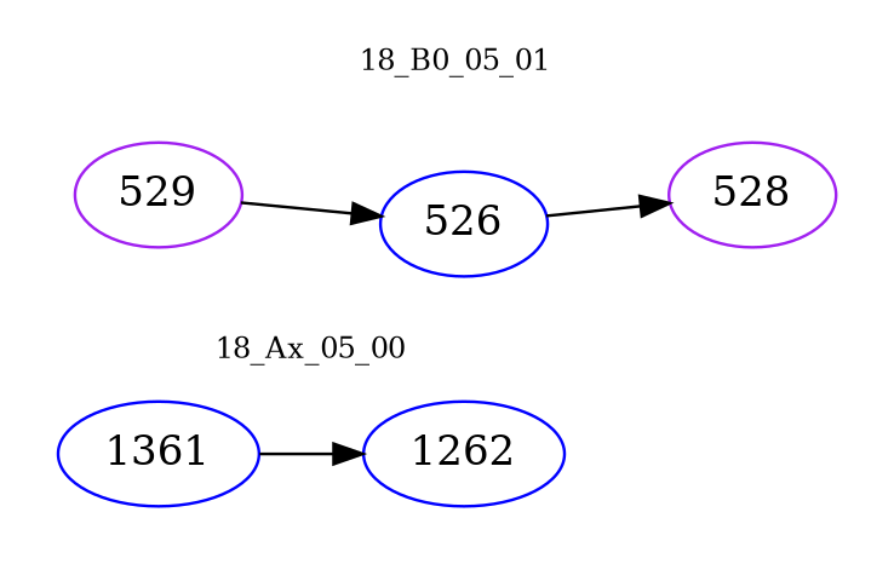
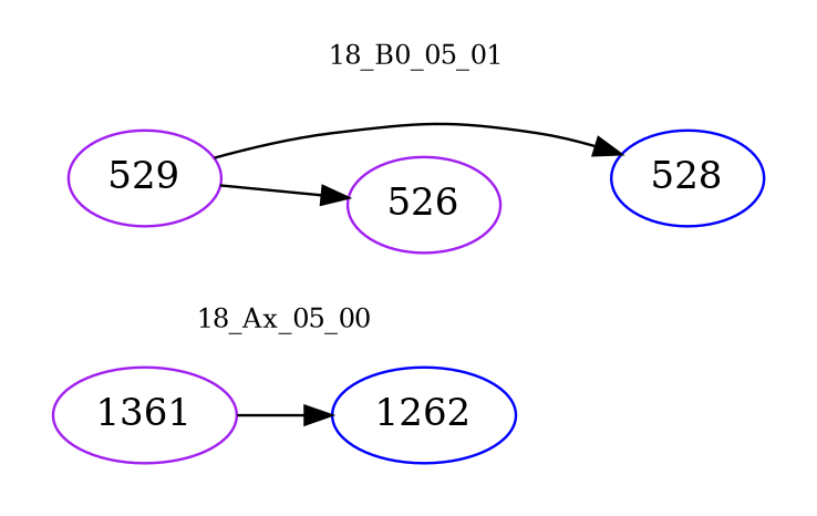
  digraph {
    rankdir=LR
    node [color=blue]
    edge [color=black]
-   n1 [label=1361]
+   n1 [color=purple label=1361]
    n2 [label=1262]
    n3 [color=purple label=529]
-   n4 [label=526]
-   n5 [color=purple label=528]
+   n4 [color=purple label=526]
+   n5 [label=528]
    subgraph cluster_1 {
      color=white
      fontsize=10
      label="18_Ax_05_00"
      n1
      n2
    }
    subgraph cluster_2 {
      color=white
      fontsize=10
      label="18_B0_05_01"
      n3
      n4
      n5
    }
    n1 -> n2
    n3 -> n4
-   n4 -> n5
+   n3 -> n5
  }
